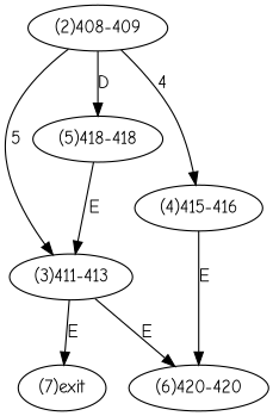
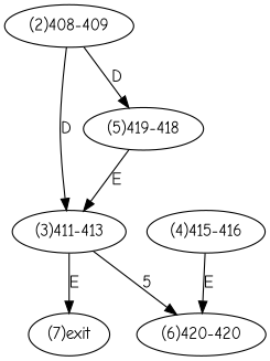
  digraph {
    fontname="Comic Neue"
    node [fontname="Comic Neue"]
    edge [fontname="Comic Neue"]
    n1 [label="(2)408-409"]
    n2 [label="(3)411-413"]
    n3 [label="(4)415-416"]
-   n4 [label="(5)418-418"]
+   n4 [label="(5)419-418"]
    n5 [label="(6)420-420"]
    n6 [label="(7)exit"]
-   n1 -> n2 [label=5]
-   n1 -> n3 [label=4]
+   n1 -> n2 [label=D]
    n1 -> n4 [label=D]
-   n2 -> n5 [label=E]
+   n2 -> n5 [label=5]
    n2 -> n6 [label=E]
    n3 -> n5 [label=E]
    n4 -> n2 [label=E]
  }
